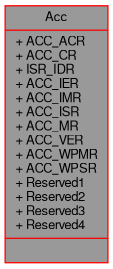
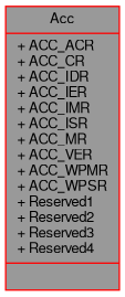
  digraph {
-   n1 [color=red fillcolor=grey60 fontcolor=black fontname=FreeSans fontsize=10 height=0.2 label="{Acc\n|+ ACC_ACR\l+ ACC_CR\l+ ISR_IDR\l+ ACC_IER\l+ ACC_IMR\l+ ACC_ISR\l+ ACC_MR\l+ ACC_VER\l+ ACC_WPMR\l+ ACC_WPSR\l+ Reserved1\l+ Reserved2\l+ Reserved3\l+ Reserved4\l|}" shape=record style=filled width=0.4]
+   n1 [color=red fillcolor=grey60 fontcolor=black fontname=FreeSans fontsize=10 height=0.2 label="{Acc\n|+ ACC_ACR\l+ ACC_CR\l+ ACC_IDR\l+ ACC_IER\l+ ACC_IMR\l+ ACC_ISR\l+ ACC_MR\l+ ACC_VER\l+ ACC_WPMR\l+ ACC_WPSR\l+ Reserved1\l+ Reserved2\l+ Reserved3\l+ Reserved4\l|}" shape=record style=filled width=0.4]
  }
